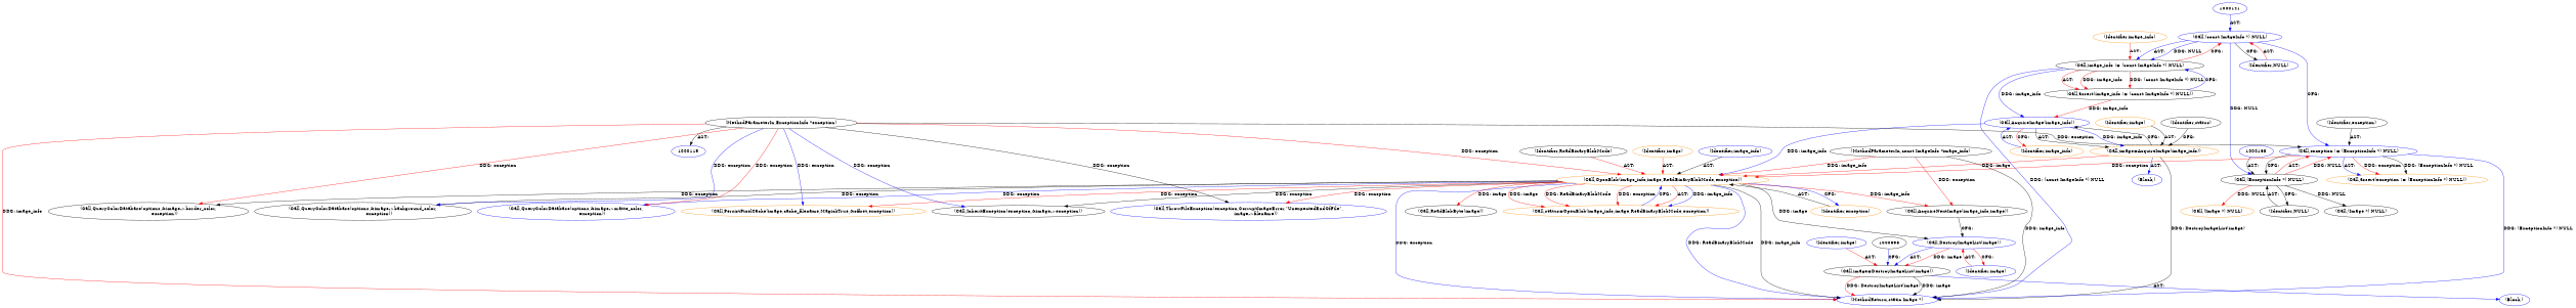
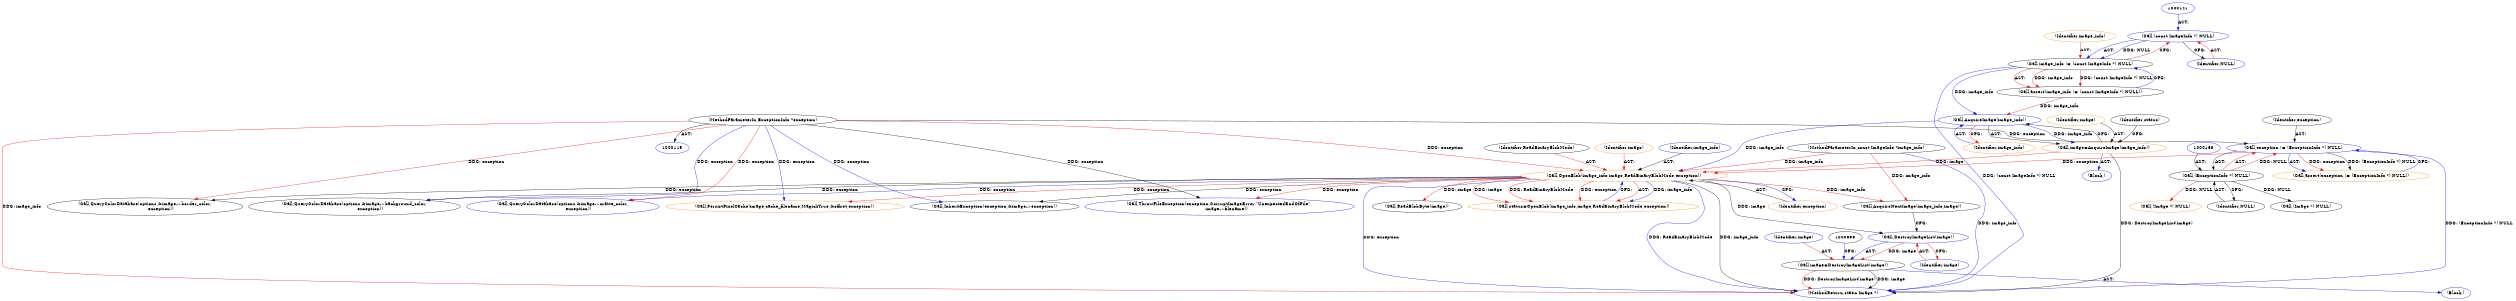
  digraph {
    node [color=black]
    edge [color=red]
    n1 [color=blue label="(Call,DestroyImageList(image))"]
    n2 [label="(Call,image=DestroyImageList(image))"]
    n3 [color=blue label="(Identifier,image)"]
    n4 [color=blue label="(MethodReturn,static Image *)"]
    n5 [color=blue label="(Block,)"]
    n6 [color=darkorange label="(Call,OpenBlob(image_info,image,ReadBinaryBlobMode,exception))"]
    n7 [color=darkorange label="(Call,PersistPixelCache(image,cache_filename,MagickTrue,&offset,exception))"]
    n8 [label="(Call,AcquireNextImage(image_info,image))"]
    n9 [color=darkorange label="(Identifier,exception)"]
    n10 [color=blue label="(Call,ThrowFileException(exception,CorruptImageError,\"UnexpectedEndOfFile\",\n          image->filename))"]
    n11 [color=darkorange label="(Call,status=OpenBlob(image_info,image,ReadBinaryBlobMode,exception))"]
    n12 [label="(Call,ReadBlobByte(image))"]
    n13 [label="(Call,InheritException(exception,&image->exception))"]
    n14 [color=blue label="(Call,QueryColorDatabase(options,&image->matte_color,\n                      exception))"]
    n15 [label="(Call,QueryColorDatabase(options,&image->border_color,\n                      exception))"]
    n16 [label="(Call,QueryColorDatabase(options,&image->background_color,\n                      exception))"]
    n17 [color=blue label="(Call,AcquireImage(image_info))"]
    n18 [color=darkorange label="(Call,image=AcquireImage(image_info))"]
    n19 [color=darkorange label="(Identifier,image_info)"]
    n20 [color=blue label="(Block,)"]
    n21 [label="(Call,image_info != (const ImageInfo *) NULL)"]
    n22 [color=blue label="(Call,(const ImageInfo *) NULL)"]
    n23 [label="(Call,assert(image_info != (const ImageInfo *) NULL))"]
    n24 [label="(Call,(ExceptionInfo *) NULL)"]
    n25 [color=blue label="(Identifier,NULL)"]
    n26 [label="(MethodParameterIn,const ImageInfo *image_info)"]
    n27 [color=blue label="(Call,exception != (ExceptionInfo *) NULL)"]
    n28 [color=darkorange label="(Call,(Image *) NULL)"]
    n29 [label="(Call,(Image *) NULL)"]
    n30 [label="(Identifier,NULL)"]
    n31 [color=darkorange label="(Call,assert(exception != (ExceptionInfo *) NULL))"]
    n32 [label="(MethodParameterIn,ExceptionInfo *exception)"]
    1000115 [color=blue]
    n34 [color=darkorange label="(Identifier,image_info)"]
    n35 [label="(Identifier,exception)"]
    n36 [color=darkorange label="(Identifier,image)"]
    n37 [color=darkorange label="(Identifier,image)"]
    n38 [color=blue label="(Identifier,image_info)"]
    n39 [label="(Identifier,ReadBinaryBlobMode)"]
    n40 [color=blue label="(Identifier,image)"]
    n41 [label="(Identifier,status)"]
    1000141 [color=blue]
    1000168 [color=blue]
    n44 [label=1000398]
    n1 -> n2 [color=blue label="AST: "]
    n1 -> n2 [label="DDG: image"]
    n1 -> n3 [label="CFG: "]
    n2 -> n4 [label="DDG: DestroyImageList(image)"]
    n2 -> n4 [color=black label="DDG: image"]
    n2 -> n5 [color=blue label="AST: "]
    n3 -> n1 [label="AST: "]
    n6 -> n1 [color=black label="DDG: image"]
    n6 -> n4 [color=blue label="DDG: exception"]
    n6 -> n4 [color=blue label="DDG: ReadBinaryBlobMode"]
    n6 -> n4 [color=black label="DDG: image_info"]
    n6 -> n7 [label="DDG: exception"]
    n6 -> n8 [label="DDG: image_info"]
    n6 -> n9 [color=blue label="CFG: "]
    n6 -> n10 [label="DDG: exception"]
    n6 -> n11 [label="AST: "]
    n6 -> n11 [color=blue label="DDG: image_info"]
    n6 -> n11 [label="DDG: image"]
    n6 -> n11 [label="DDG: ReadBinaryBlobMode"]
    n6 -> n11 [label="DDG: exception"]
    n6 -> n12 [label="DDG: image"]
    n6 -> n13 [color=black label="DDG: exception"]
    n6 -> n14 [color=blue label="DDG: exception"]
    n6 -> n15 [color=black label="DDG: exception"]
    n6 -> n16 [color=black label="DDG: exception"]
    n8 -> n1 [color=black label="CFG: "]
    n9 -> n6 [color=black label="AST: "]
    n11 -> n6 [color=blue label="CFG: "]
    n17 -> n6 [color=blue label="DDG: image_info"]
    n17 -> n18 [color=black label="AST: "]
    n17 -> n18 [color=blue label="DDG: image_info"]
    n17 -> n19 [label="CFG: "]
    n18 -> n4 [color=black label="DDG: DestroyImageList(image)"]
    n18 -> n6 [label="DDG: image"]
    n18 -> n17 [color=black label="CFG: "]
    n18 -> n20 [color=blue label="AST: "]
    n19 -> n17 [color=blue label="AST: "]
    n21 -> n4 [color=blue label="DDG: (const ImageInfo *) NULL"]
    n21 -> n17 [color=blue label="DDG: image_info"]
    n21 -> n22 [label="CFG: "]
    n21 -> n23 [label="AST: "]
    n21 -> n23 [label="DDG: image_info"]
    n21 -> n23 [label="DDG: (const ImageInfo *) NULL"]
    n22 -> n21 [color=blue label="AST: "]
    n22 -> n21 [color=blue label="DDG: NULL"]
-   n22 -> n24 [color=blue label="DDG: NULL"]
    n22 -> n25 [color=black label="CFG: "]
    n23 -> n17 [label="DDG: image_info"]
    n23 -> n21 [color=blue label="CFG: "]
    n24 -> n27 [label="AST: "]
    n24 -> n27 [label="DDG: NULL"]
    n24 -> n28 [label="DDG: NULL"]
    n24 -> n29 [color=black label="DDG: NULL"]
    n24 -> n30 [color=black label="CFG: "]
    n25 -> n22 [label="AST: "]
-   n26 -> n4 [color=black label="DDG: image_info"]
+   n26 -> n4 [color=blue label="DDG: image_info"]
    n26 -> n6 [label="DDG: image_info"]
-   n26 -> n8 [label="DDG: exception"]
+   n26 -> n8 [label="DDG: image_info"]
    n27 -> n4 [color=blue label="DDG: (ExceptionInfo *) NULL"]
    n27 -> n6 [label="DDG: exception"]
-   n27 -> n24 [color=black label="CFG: "]
+   n27 -> n24 [color=black label="AST: "]
    n27 -> n31 [color=blue label="AST: "]
    n27 -> n31 [label="DDG: exception"]
    n27 -> n31 [color=black label="DDG: (ExceptionInfo *) NULL"]
    n30 -> n24 [color=black label="AST: "]
-   n22 -> n27 [color=blue label="CFG: "]
+   n31 -> n27 [color=blue label="CFG: "]
    n32 -> n4 [label="DDG: image_info"]
    n32 -> n6 [label="DDG: exception"]
    n32 -> n7 [color=blue label="DDG: exception"]
    n32 -> n10 [color=black label="DDG: exception"]
    n32 -> n13 [color=blue label="DDG: exception"]
    n32 -> n14 [label="DDG: exception"]
    n32 -> n15 [label="DDG: exception"]
    n32 -> n16 [color=blue label="DDG: exception"]
    n32 -> n27 [color=black label="DDG: exception"]
    n32 -> 1000115 [color=black label="AST: "]
    n34 -> n21 [label="AST: "]
    n35 -> n27 [color=black label="AST: "]
    n36 -> n18 [color=black label="AST: "]
    n37 -> n6 [label="AST: "]
    n38 -> n6 [color=black label="AST: "]
    n39 -> n6 [label="AST: "]
    n40 -> n2 [label="AST: "]
    n41 -> n18 [color=black label="CFG: "]
    1000141 -> n22 [color=blue label="AST: "]
    1000168 -> n24 [color=black label="AST: "]
    n44 -> n2 [color=blue label="CFG: "]
  }
